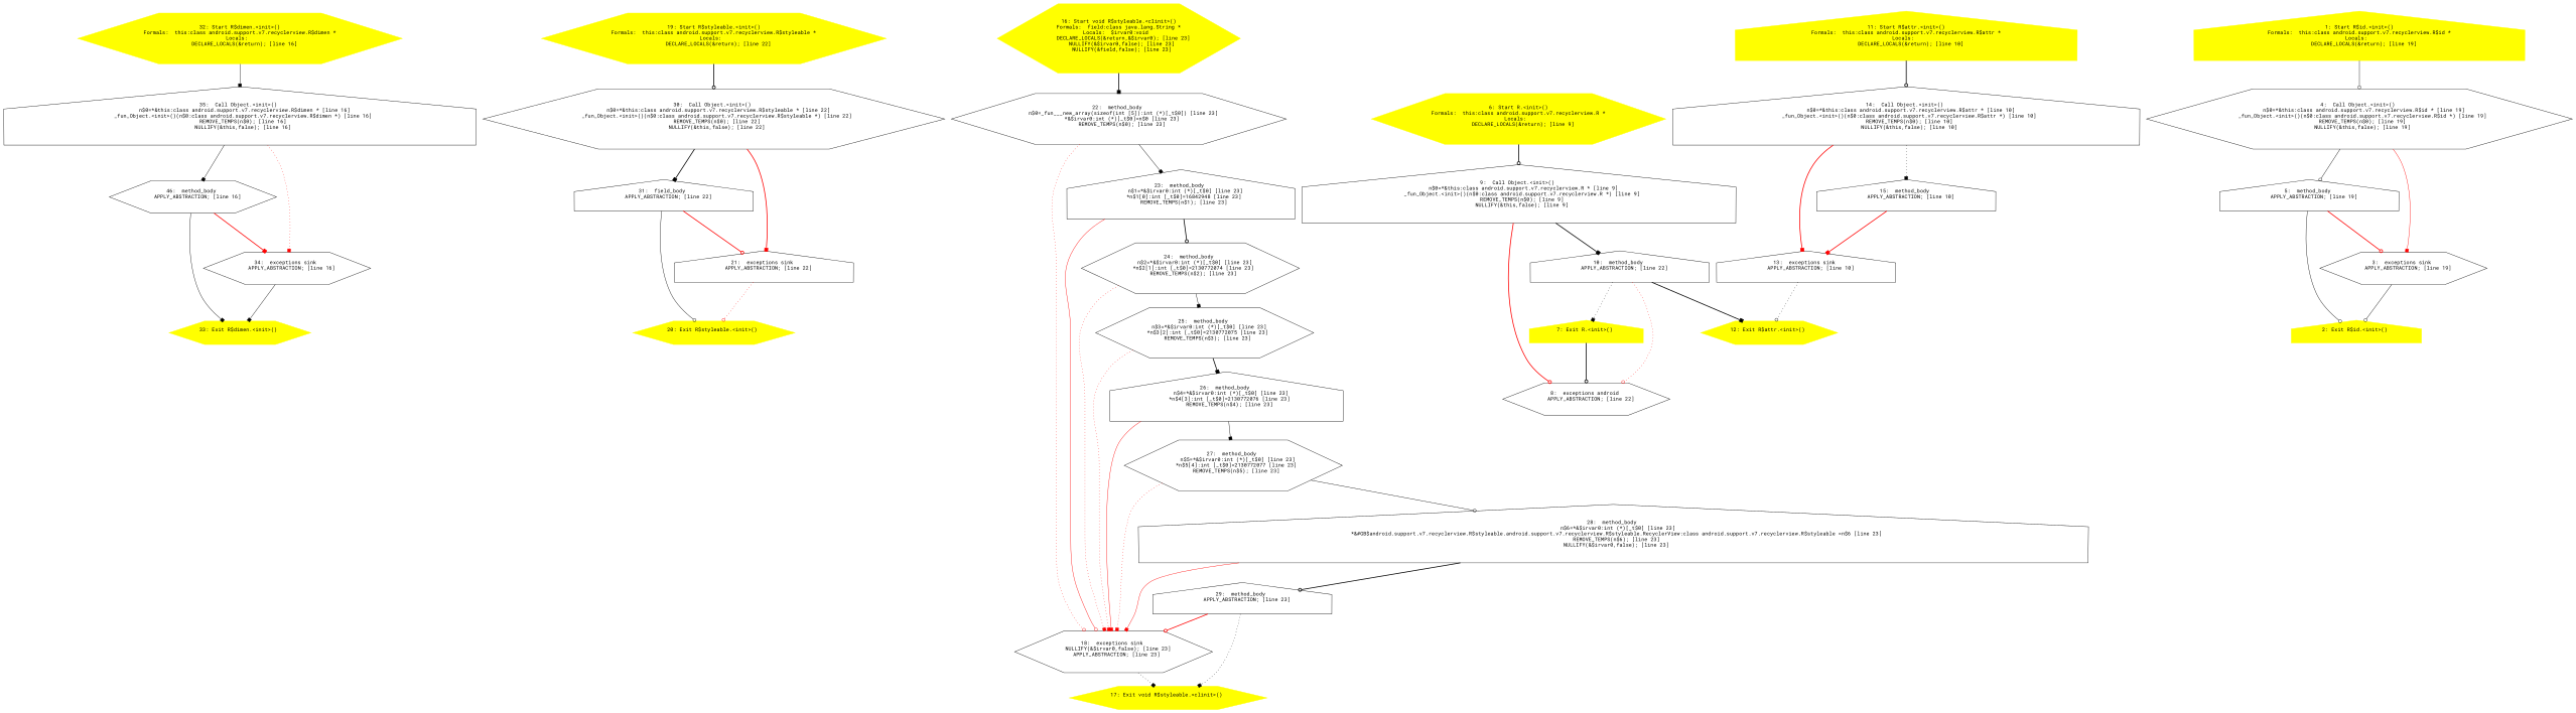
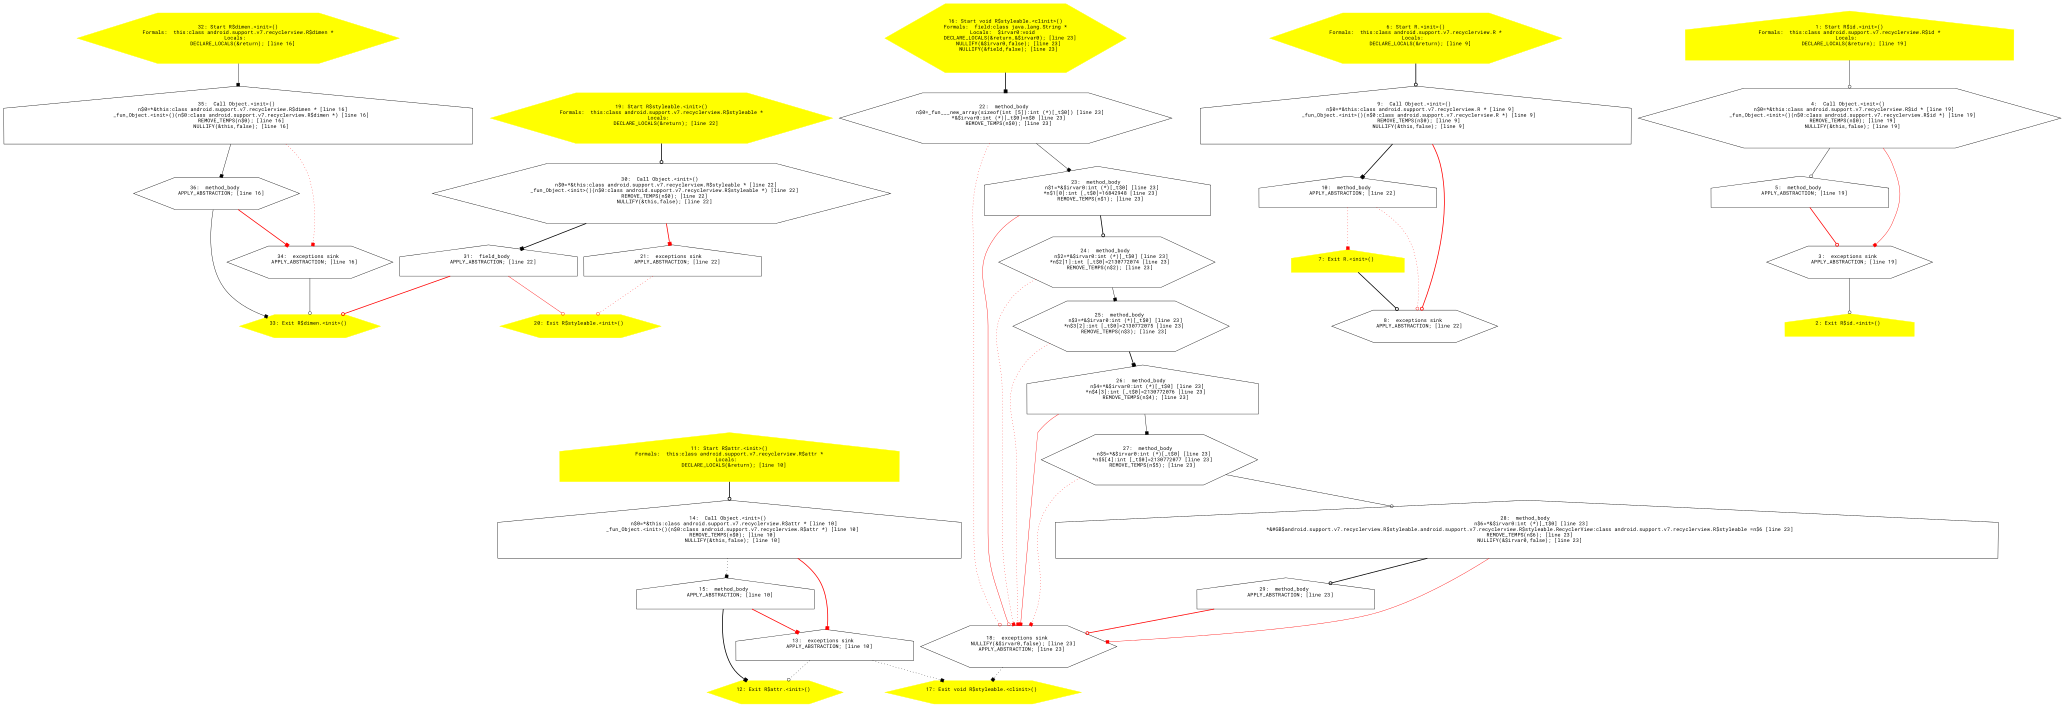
  digraph {
    fontname="Roboto Mono"
    node [fontname="Roboto Mono" shape=hexagon]
    edge [arrowhead=box fontname="Roboto Mono" style=bold]
-   n1 [label="46:  method_body \n   APPLY_ABSTRACTION; [line 16]\n "]
+   n1 [label="36:  method_body \n   APPLY_ABSTRACTION; [line 16]\n "]
    n2 [color=yellow label="33: Exit R$dimen.<init>() \n  " style=filled]
    n3 [label="34:  exceptions sink \n   APPLY_ABSTRACTION; [line 16]\n "]
    n4 [label="35:  Call Object.<init>() \n   n$0=*&this:class android.support.v7.recyclerview.R$dimen * [line 16]\n  _fun_Object.<init>()(n$0:class android.support.v7.recyclerview.R$dimen *) [line 16]\n  REMOVE_TEMPS(n$0); [line 16]\n  NULLIFY(&this,false); [line 16]\n " shape=house]
    n5 [color=yellow label="32: Start R$dimen.<init>()\nFormals:  this:class android.support.v7.recyclerview.R$dimen *\nLocals:  \n   DECLARE_LOCALS(&return); [line 16]\n " style=filled]
    n6 [label="31:  field_body \n   APPLY_ABSTRACTION; [line 22]\n " shape=house]
    n7 [color=yellow label="20: Exit R$styleable.<init>() \n  " style=filled]
    n8 [label="21:  exceptions sink \n   APPLY_ABSTRACTION; [line 22]\n " shape=house]
    n9 [label="30:  Call Object.<init>() \n   n$0=*&this:class android.support.v7.recyclerview.R$styleable * [line 22]\n  _fun_Object.<init>()(n$0:class android.support.v7.recyclerview.R$styleable *) [line 22]\n  REMOVE_TEMPS(n$0); [line 22]\n  NULLIFY(&this,false); [line 22]\n "]
    n10 [label="29:  method_body \n   APPLY_ABSTRACTION; [line 23]\n " shape=house]
    n11 [color=yellow label="17: Exit void R$styleable.<clinit>() \n  " style=filled]
    n12 [label="18:  exceptions sink \n   NULLIFY(&$irvar0,false); [line 23]\n  APPLY_ABSTRACTION; [line 23]\n "]
    n13 [label="28:  method_body \n   n$6=*&$irvar0:int (*)[_t$0] [line 23]\n  *&#GB$android.support.v7.recyclerview.R$styleable.android.support.v7.recyclerview.R$styleable.RecyclerView:class android.support.v7.recyclerview.R$styleable =n$6 [line 23]\n  REMOVE_TEMPS(n$6); [line 23]\n  NULLIFY(&$irvar0,false); [line 23]\n " shape=house]
    n14 [label="27:  method_body \n   n$5=*&$irvar0:int (*)[_t$0] [line 23]\n  *n$5[4]:int [_t$0]=2130772077 [line 23]\n  REMOVE_TEMPS(n$5); [line 23]\n "]
    n15 [label="26:  method_body \n   n$4=*&$irvar0:int (*)[_t$0] [line 23]\n  *n$4[3]:int [_t$0]=2130772076 [line 23]\n  REMOVE_TEMPS(n$4); [line 23]\n " shape=house]
    n16 [label="25:  method_body \n   n$3=*&$irvar0:int (*)[_t$0] [line 23]\n  *n$3[2]:int [_t$0]=2130772075 [line 23]\n  REMOVE_TEMPS(n$3); [line 23]\n "]
    n17 [label="24:  method_body \n   n$2=*&$irvar0:int (*)[_t$0] [line 23]\n  *n$2[1]:int [_t$0]=2130772074 [line 23]\n  REMOVE_TEMPS(n$2); [line 23]\n "]
    n18 [label="23:  method_body \n   n$1=*&$irvar0:int (*)[_t$0] [line 23]\n  *n$1[0]:int [_t$0]=16842948 [line 23]\n  REMOVE_TEMPS(n$1); [line 23]\n " shape=house]
    n19 [label="22:  method_body \n   n$0=_fun___new_array(sizeof(int [5]):int (*)[_t$0]) [line 23]\n  *&$irvar0:int (*)[_t$0]=n$0 [line 23]\n  REMOVE_TEMPS(n$0); [line 23]\n "]
    n20 [color=yellow label="19: Start R$styleable.<init>()\nFormals:  this:class android.support.v7.recyclerview.R$styleable *\nLocals:  \n   DECLARE_LOCALS(&return); [line 22]\n " style=filled]
    n21 [color=yellow label="16: Start void R$styleable.<clinit>()\nFormals:  field:class java.lang.String *\nLocals:  $irvar0:void  \n   DECLARE_LOCALS(&return,&$irvar0); [line 23]\n  NULLIFY(&$irvar0,false); [line 23]\n  NULLIFY(&field,false); [line 23]\n " style=filled]
    n22 [label="15:  method_body \n   APPLY_ABSTRACTION; [line 10]\n " shape=house]
    n23 [color=yellow label="12: Exit R$attr.<init>() \n  " style=filled]
    n24 [label="13:  exceptions sink \n   APPLY_ABSTRACTION; [line 10]\n " shape=house]
    n25 [label="14:  Call Object.<init>() \n   n$0=*&this:class android.support.v7.recyclerview.R$attr * [line 10]\n  _fun_Object.<init>()(n$0:class android.support.v7.recyclerview.R$attr *) [line 10]\n  REMOVE_TEMPS(n$0); [line 10]\n  NULLIFY(&this,false); [line 10]\n " shape=house]
    n26 [color=yellow label="11: Start R$attr.<init>()\nFormals:  this:class android.support.v7.recyclerview.R$attr *\nLocals:  \n   DECLARE_LOCALS(&return); [line 10]\n " shape=house style=filled]
    n27 [label="10:  method_body \n   APPLY_ABSTRACTION; [line 22]\n " shape=house]
    n28 [color=yellow label="7: Exit R.<init>() \n  " shape=house style=filled]
-   n29 [label="8:  exceptions android \n   APPLY_ABSTRACTION; [line 22]\n "]
+   n29 [label="8:  exceptions sink \n   APPLY_ABSTRACTION; [line 22]\n "]
    n30 [label="9:  Call Object.<init>() \n   n$0=*&this:class android.support.v7.recyclerview.R * [line 9]\n  _fun_Object.<init>()(n$0:class android.support.v7.recyclerview.R *) [line 9]\n  REMOVE_TEMPS(n$0); [line 9]\n  NULLIFY(&this,false); [line 9]\n " shape=house]
    n31 [color=yellow label="6: Start R.<init>()\nFormals:  this:class android.support.v7.recyclerview.R *\nLocals:  \n   DECLARE_LOCALS(&return); [line 9]\n " style=filled]
    n32 [label="5:  method_body \n   APPLY_ABSTRACTION; [line 19]\n " shape=house]
    n33 [color=yellow label="2: Exit R$id.<init>() \n  " shape=house style=filled]
    n34 [label="3:  exceptions sink \n   APPLY_ABSTRACTION; [line 19]\n "]
    n35 [label="4:  Call Object.<init>() \n   n$0=*&this:class android.support.v7.recyclerview.R$id * [line 19]\n  _fun_Object.<init>()(n$0:class android.support.v7.recyclerview.R$id *) [line 19]\n  REMOVE_TEMPS(n$0); [line 19]\n  NULLIFY(&this,false); [line 19]\n "]
    n36 [color=yellow label="1: Start R$id.<init>()\nFormals:  this:class android.support.v7.recyclerview.R$id *\nLocals:  \n   DECLARE_LOCALS(&return); [line 19]\n " shape=house style=filled]
    n1 -> n2 [style=solid]
    n1 -> n3 [color=red]
-   n3 -> n2 [style=solid]
+   n3 -> n2 [arrowhead=odot style=solid]
    n4 -> n1 [style=solid]
    n4 -> n3 [color=red style=dotted]
    n5 -> n4 [style=solid]
-   n6 -> n7 [arrowhead=odot style=solid]
-   n6 -> n8 [arrowhead=odot color=red]
+   n6 -> n7 [arrowhead=odot style=solid color=red]
+   n6 -> n2 [arrowhead=odot color=red]
    n8 -> n7 [arrowhead=odot color=red style=dotted]
    n9 -> n6
    n9 -> n8 [color=red]
-   n10 -> n11 [style=dotted]
+   n24 -> n11 [style=dotted]
    n10 -> n12 [arrowhead=odot color=red]
    n12 -> n11 [style=dotted]
    n13 -> n10 [arrowhead=odot]
    n13 -> n12 [color=red style=solid]
    n14 -> n12 [color=red style=dotted]
    n14 -> n13 [arrowhead=odot style=solid]
    n15 -> n12 [color=red style=solid]
    n15 -> n14 [style=solid]
    n16 -> n12 [color=red style=dotted]
    n16 -> n15
    n17 -> n12 [color=red style=dotted]
    n17 -> n16 [style=solid]
    n18 -> n12 [arrowhead=odot color=red style=solid]
    n18 -> n17 [arrowhead=odot]
    n19 -> n12 [arrowhead=odot color=red style=dotted]
    n19 -> n18 [style=solid]
    n20 -> n9 [arrowhead=odot]
    n21 -> n19
-   n27 -> n23
+   n22 -> n23
    n22 -> n24 [color=red]
    n24 -> n23 [arrowhead=odot style=dotted]
    n25 -> n22 [style=dotted]
    n25 -> n24 [color=red]
    n26 -> n25 [arrowhead=odot]
-   n27 -> n28 [style=dotted]
+   n27 -> n28 [style=dotted color=red]
    n27 -> n29 [arrowhead=odot color=red style=dotted]
    n28 -> n29 [arrowhead=odot]
    n30 -> n27
    n30 -> n29 [arrowhead=odot color=red]
    n31 -> n30 [arrowhead=odot]
-   n32 -> n33 [arrowhead=odot style=solid]
    n32 -> n34 [arrowhead=odot color=red]
    n34 -> n33 [arrowhead=odot style=solid]
    n35 -> n32 [arrowhead=odot style=solid]
    n35 -> n34 [color=red style=solid]
    n36 -> n35 [arrowhead=odot style=solid]
  }
